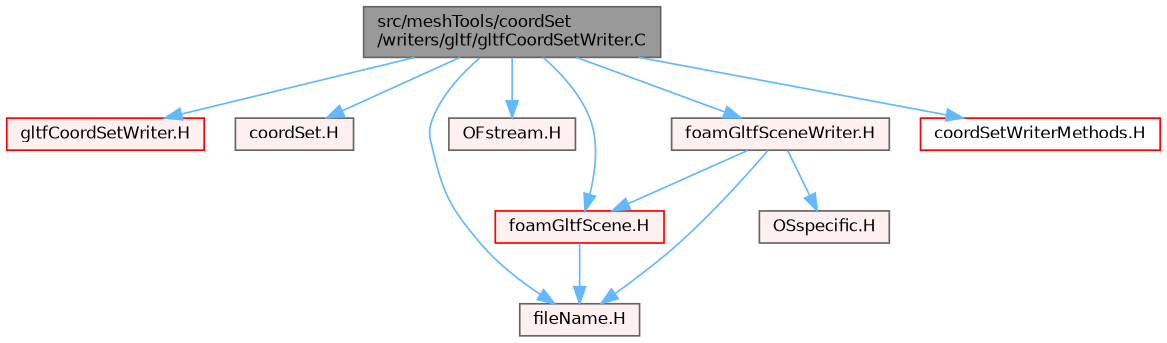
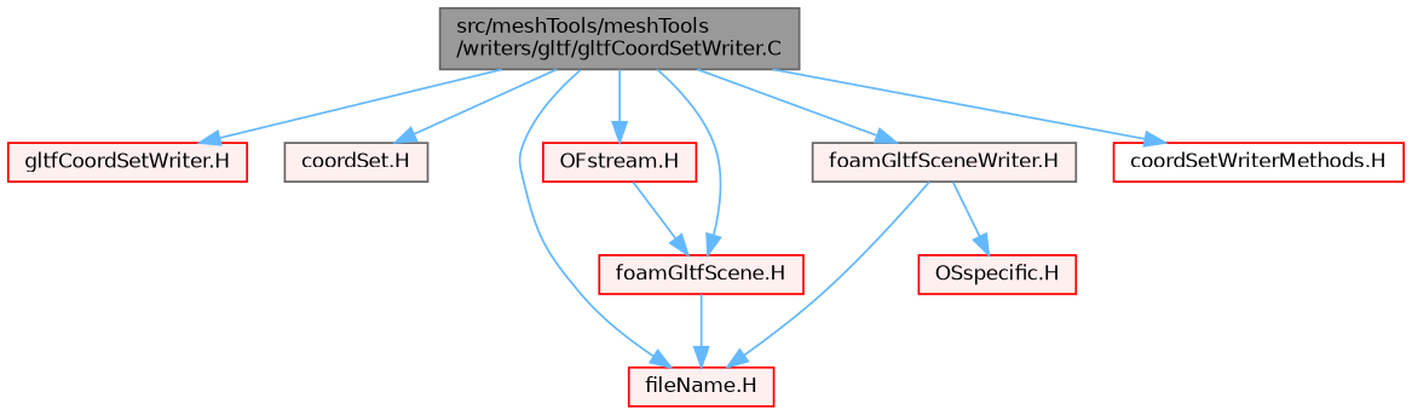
  digraph {
    node [color=red fillcolor="#FFF0F0" fontname=Helvetica fontsize=10 shape=box style=filled]
    edge [color=steelblue1 fontname=Helvetica fontsize=10 labelfontname=Helvetica labelfontsize=10 style=solid]
-   n1 [color=gray40 fillcolor=grey60 fontcolor=black height=0.2 label="src/meshTools/coordSet\l/writers/gltf/gltfCoordSetWriter.C" width=0.4]
+   n1 [color=gray40 fillcolor=grey60 fontcolor=black height=0.2 label="src/meshTools/meshTools\l/writers/gltf/gltfCoordSetWriter.C" width=0.4]
    n2 [height=0.2 label="gltfCoordSetWriter.H" width=0.4]
    n3 [color=grey40 height=0.2 label="coordSet.H" width=0.4]
-   n4 [color=grey40 height=0.2 label="fileName.H" width=0.4]
-   n5 [color=grey40 height=0.2 label="OFstream.H" width=0.4]
+   n4 [height=0.2 label="fileName.H" width=0.4]
+   n5 [height=0.2 label="OFstream.H" width=0.4]
    n6 [height=0.2 label="foamGltfScene.H" width=0.4]
    n7 [color=grey40 height=0.2 label="foamGltfSceneWriter.H" width=0.4]
    n8 [fillcolor=white height=0.2 label="coordSetWriterMethods.H" width=0.4]
-   n9 [color=grey40 height=0.2 label="OSspecific.H" width=0.4]
+   n9 [height=0.2 label="OSspecific.H" width=0.4]
    n1 -> n2
    n1 -> n3
    n1 -> n4
    n1 -> n5
    n1 -> n6
    n1 -> n7
    n1 -> n8
    n6 -> n4
    n7 -> n4
-   n7 -> n6
+   n5 -> n6
    n7 -> n9
  }
